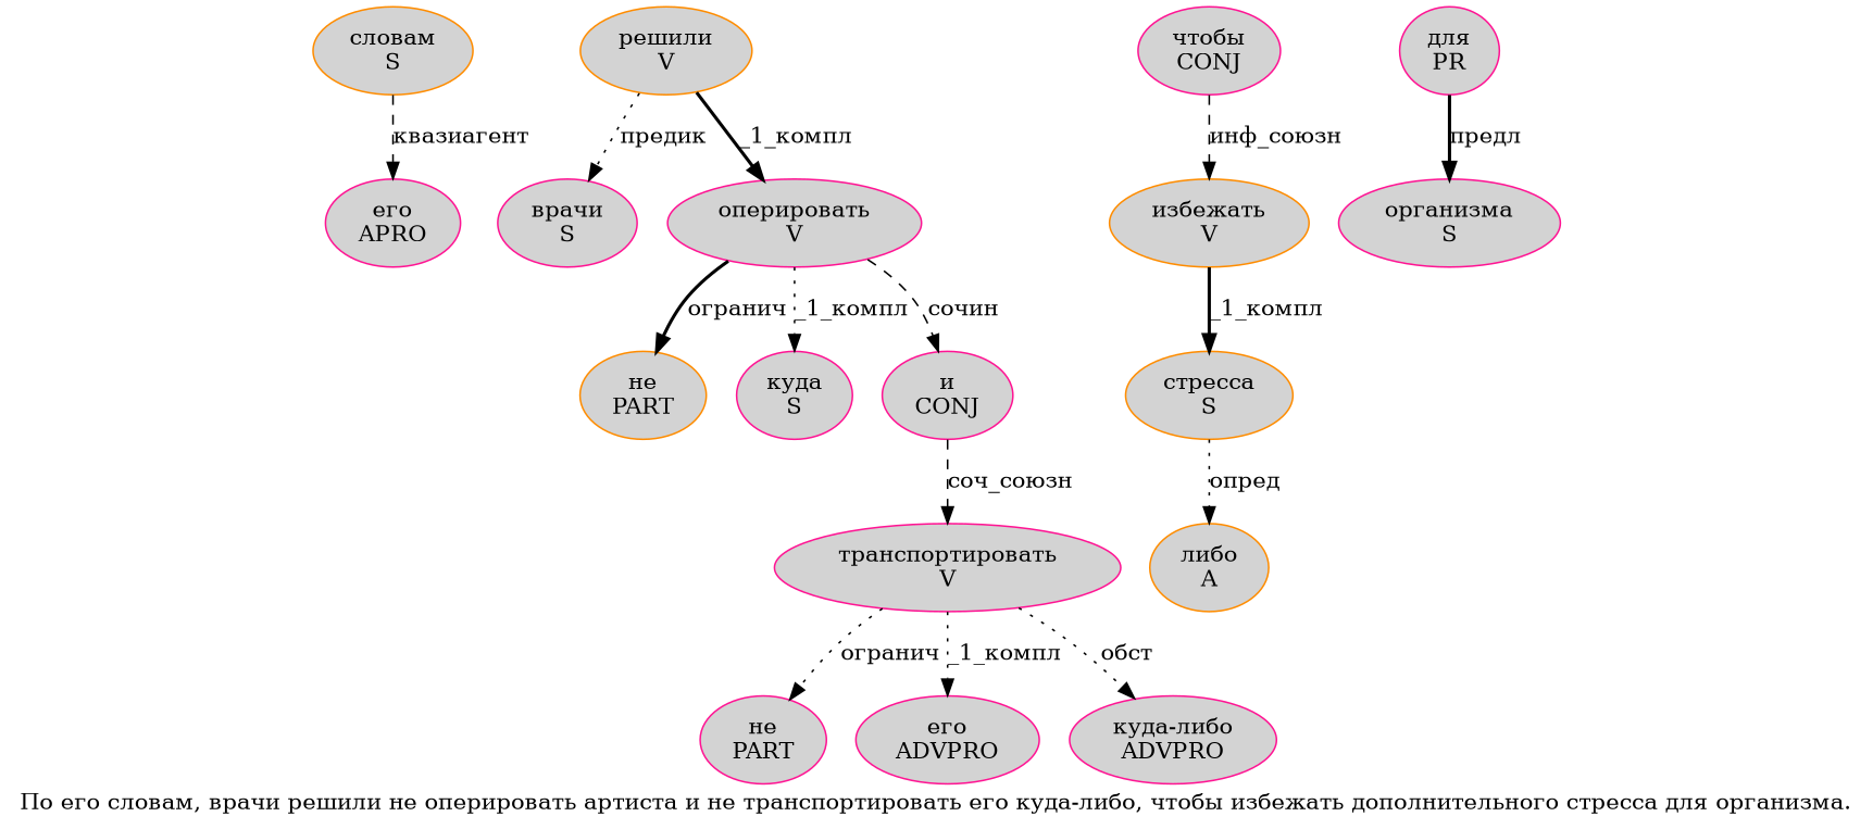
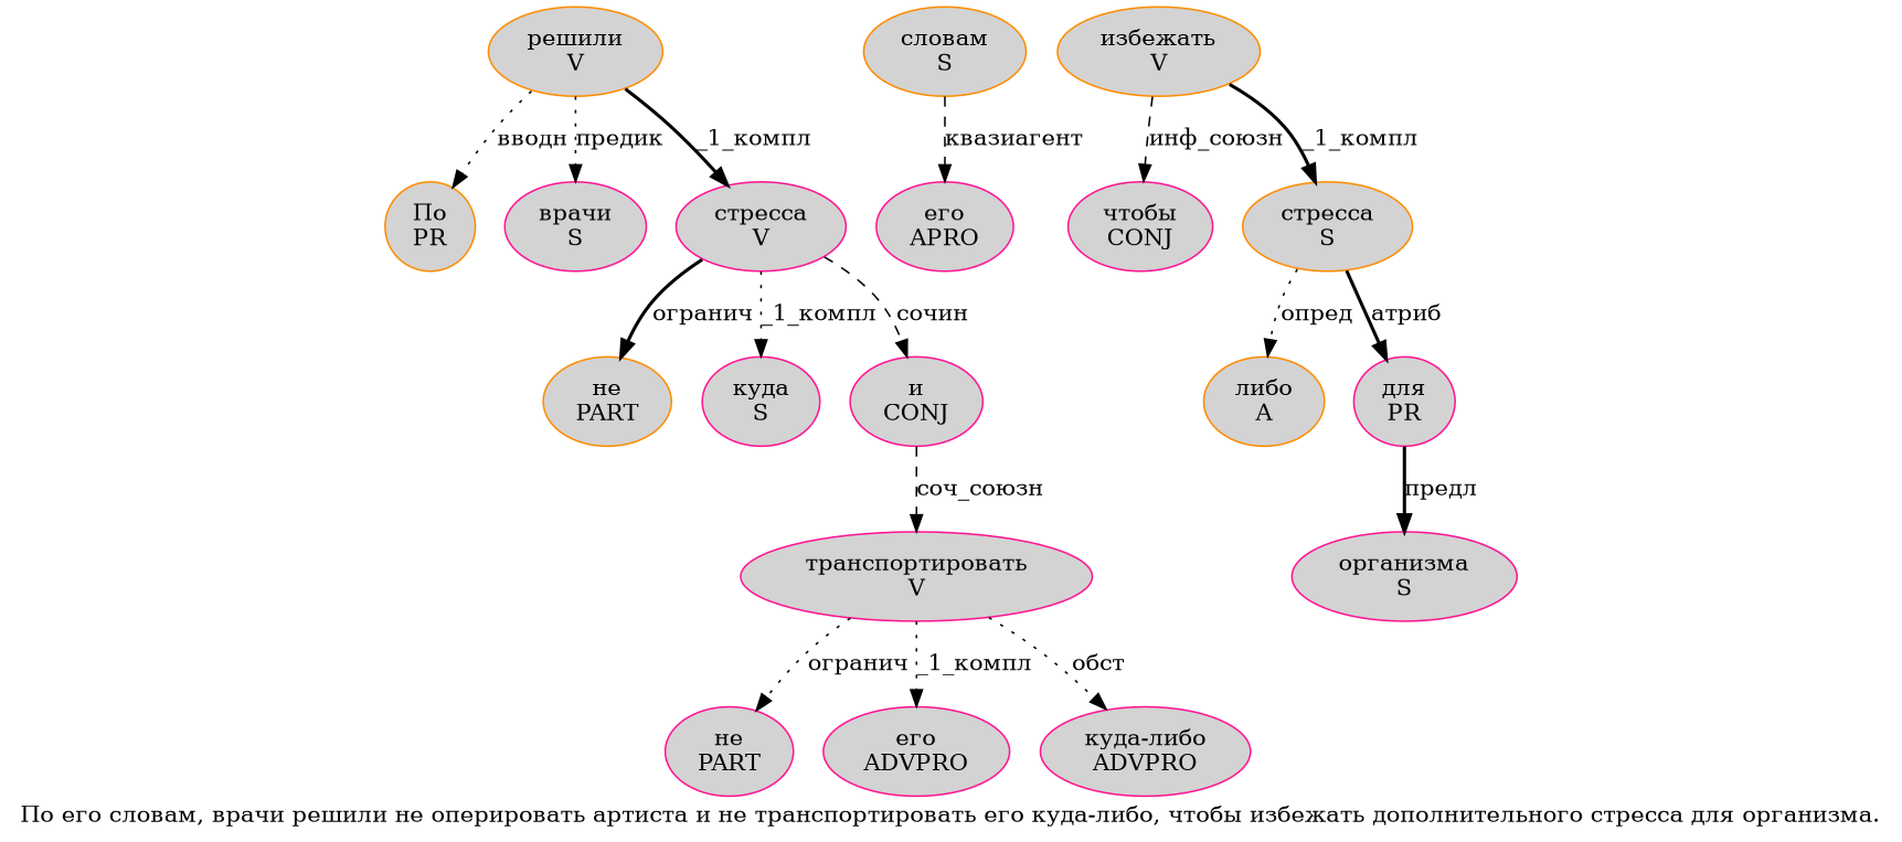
  digraph {
    label="По его словам, врачи решили не оперировать артиста и не транспортировать его куда-либо, чтобы избежать дополнительного стресса для организма."
    node [color=deeppink fillcolor=lightgray penwidth=1 shape=ellipse style=filled]
    edge [style=dotted]
+   n1 [color=darkorange label="По\nPR"]
    n2 [color=darkorange label="словам\nS"]
    n3 [label="его\nAPRO"]
    n4 [label="врачи\nS"]
    n5 [color=darkorange label="решили\nV"]
-   n6 [label="оперировать\nV"]
+   n6 [label="стресса\nV"]
    n7 [color=darkorange label="не\nPART"]
    n8 [label="куда\nS"]
    n9 [label="и\nCONJ"]
    n10 [label="транспортировать\nV"]
    n11 [label="не\nPART"]
    n12 [label="его\nADVPRO"]
    n13 [label="куда-либо\nADVPRO"]
    n14 [label="чтобы\nCONJ"]
    n15 [color=darkorange label="избежать\nV"]
    n16 [color=darkorange label="стресса\nS"]
    n17 [color=darkorange label="либо\nA"]
    n18 [label="для\nPR"]
    n19 [label="организма\nS"]
    n2 -> n3 [label="квазиагент" style=dashed]
+   n5 -> n1 [label="вводн"]
    n5 -> n4 [label="предик"]
    n5 -> n6 [label="_1_компл" style=bold]
    n6 -> n7 [label="огранич" style=bold]
    n6 -> n8 [label="_1_компл"]
    n6 -> n9 [label="сочин" style=dashed]
    n9 -> n10 [label="соч_союзн" style=dashed]
    n10 -> n11 [label="огранич"]
    n10 -> n12 [label="_1_компл"]
    n10 -> n13 [label="обст"]
-   n14 -> n15 [label="инф_союзн" style=dashed]
+   n15 -> n14 [label="инф_союзн" style=dashed]
    n15 -> n16 [label="_1_компл" style=bold]
    n16 -> n17 [label="опред"]
+   n16 -> n18 [label="атриб" style=bold]
    n18 -> n19 [label="предл" style=bold]
  }
